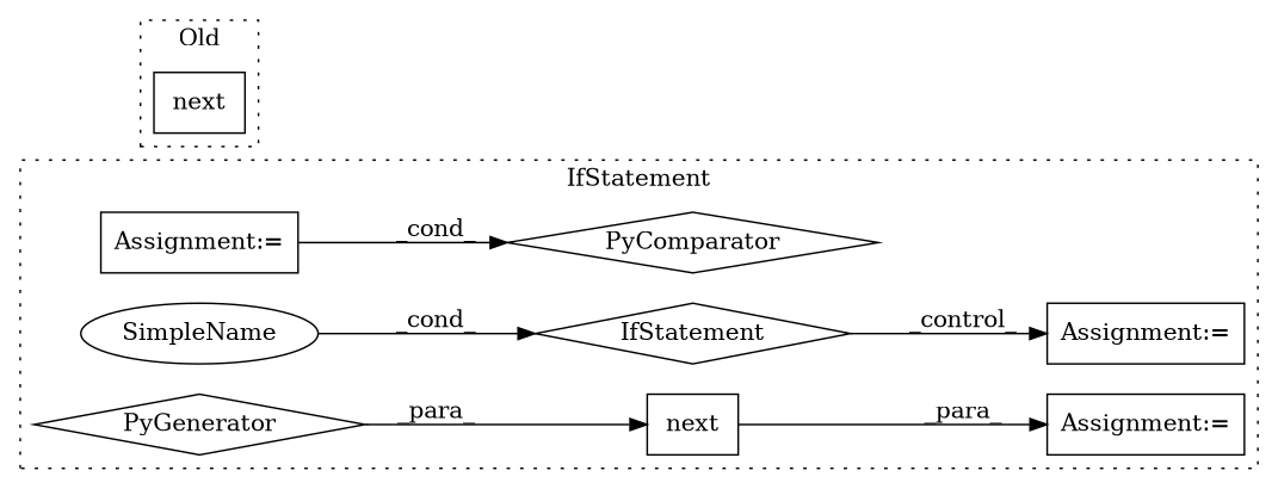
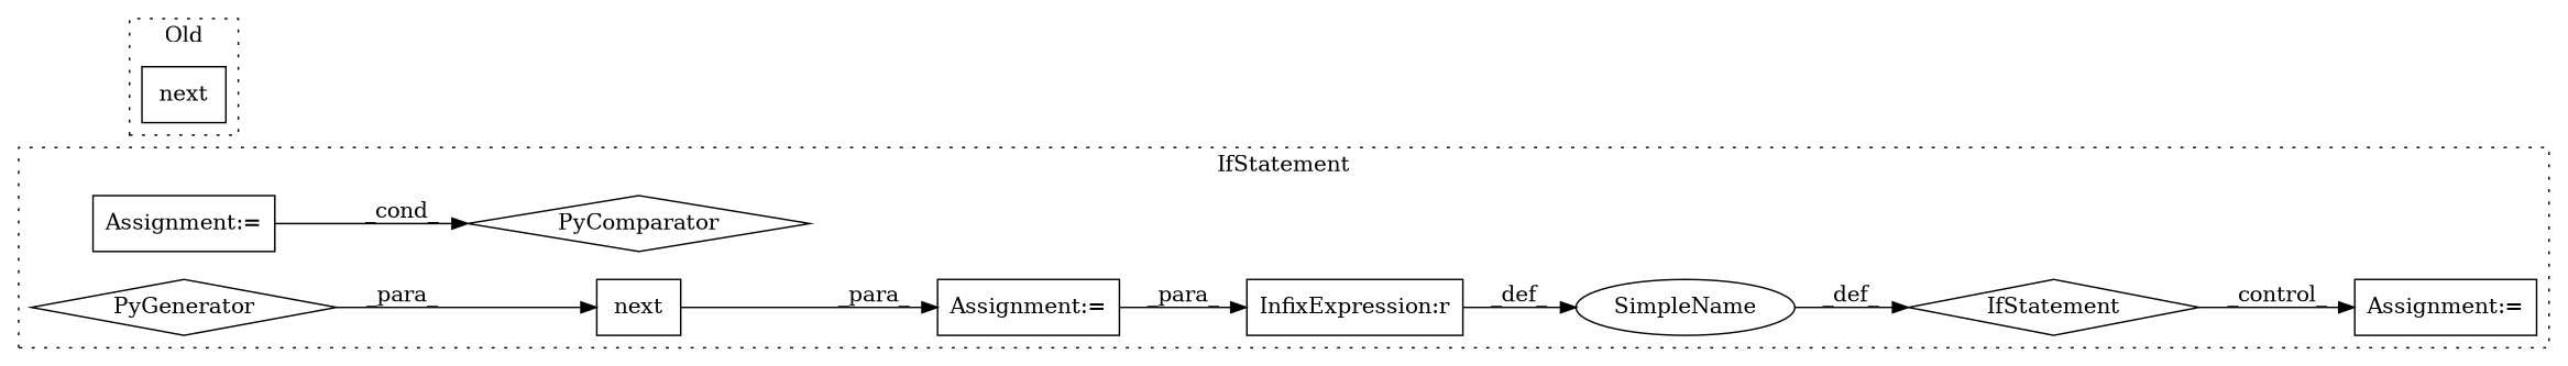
  digraph {
    rankdir=LR
    node [a=7 l=37 s=2529 shape=box]
    n1 [a=113 label=PyComparator shape=diamond]
    n2 [label="Assignment:="]
    n3 [l=1 label="Assignment:=" s=2437]
    n4 [a=25 l="4,2" label=IfStatement s="2580,2596" shape=diamond]
+   n5 [a=27 l=4 label="InfixExpression:r" s=2588]
    n6 [a=32 l="14,1" label=next s="2438,2573"]
    n7 [a=42 label=SimpleName shape=ellipse l="" s=""]
    n8 [l=1 label="Assignment:=" s=3043]
    n9 [a=107 l=120 label=PyGenerator s=2452 shape=diamond]
    n10 [a=32 l="14,1" label=next s="2409,2544"]
    subgraph cluster_1 {
      label=IfStatement
      style=dotted
      n1
      n2
      n3
      n4
+     n5
      n6
      n7
      n8
      n9
    }
    subgraph cluster_2 {
      label=Old
      style=dotted
      n10
    }
    n2 -> n1 [label=_cond_]
+   n3 -> n5 [label=_para_]
    n4 -> n8 [label=_control_]
+   n5 -> n7 [label=_def_]
    n6 -> n3 [label=_para_]
-   n7 -> n4 [label=_cond_]
+   n7 -> n4 [label=_def_]
    n9 -> n6 [label=_para_]
  }
